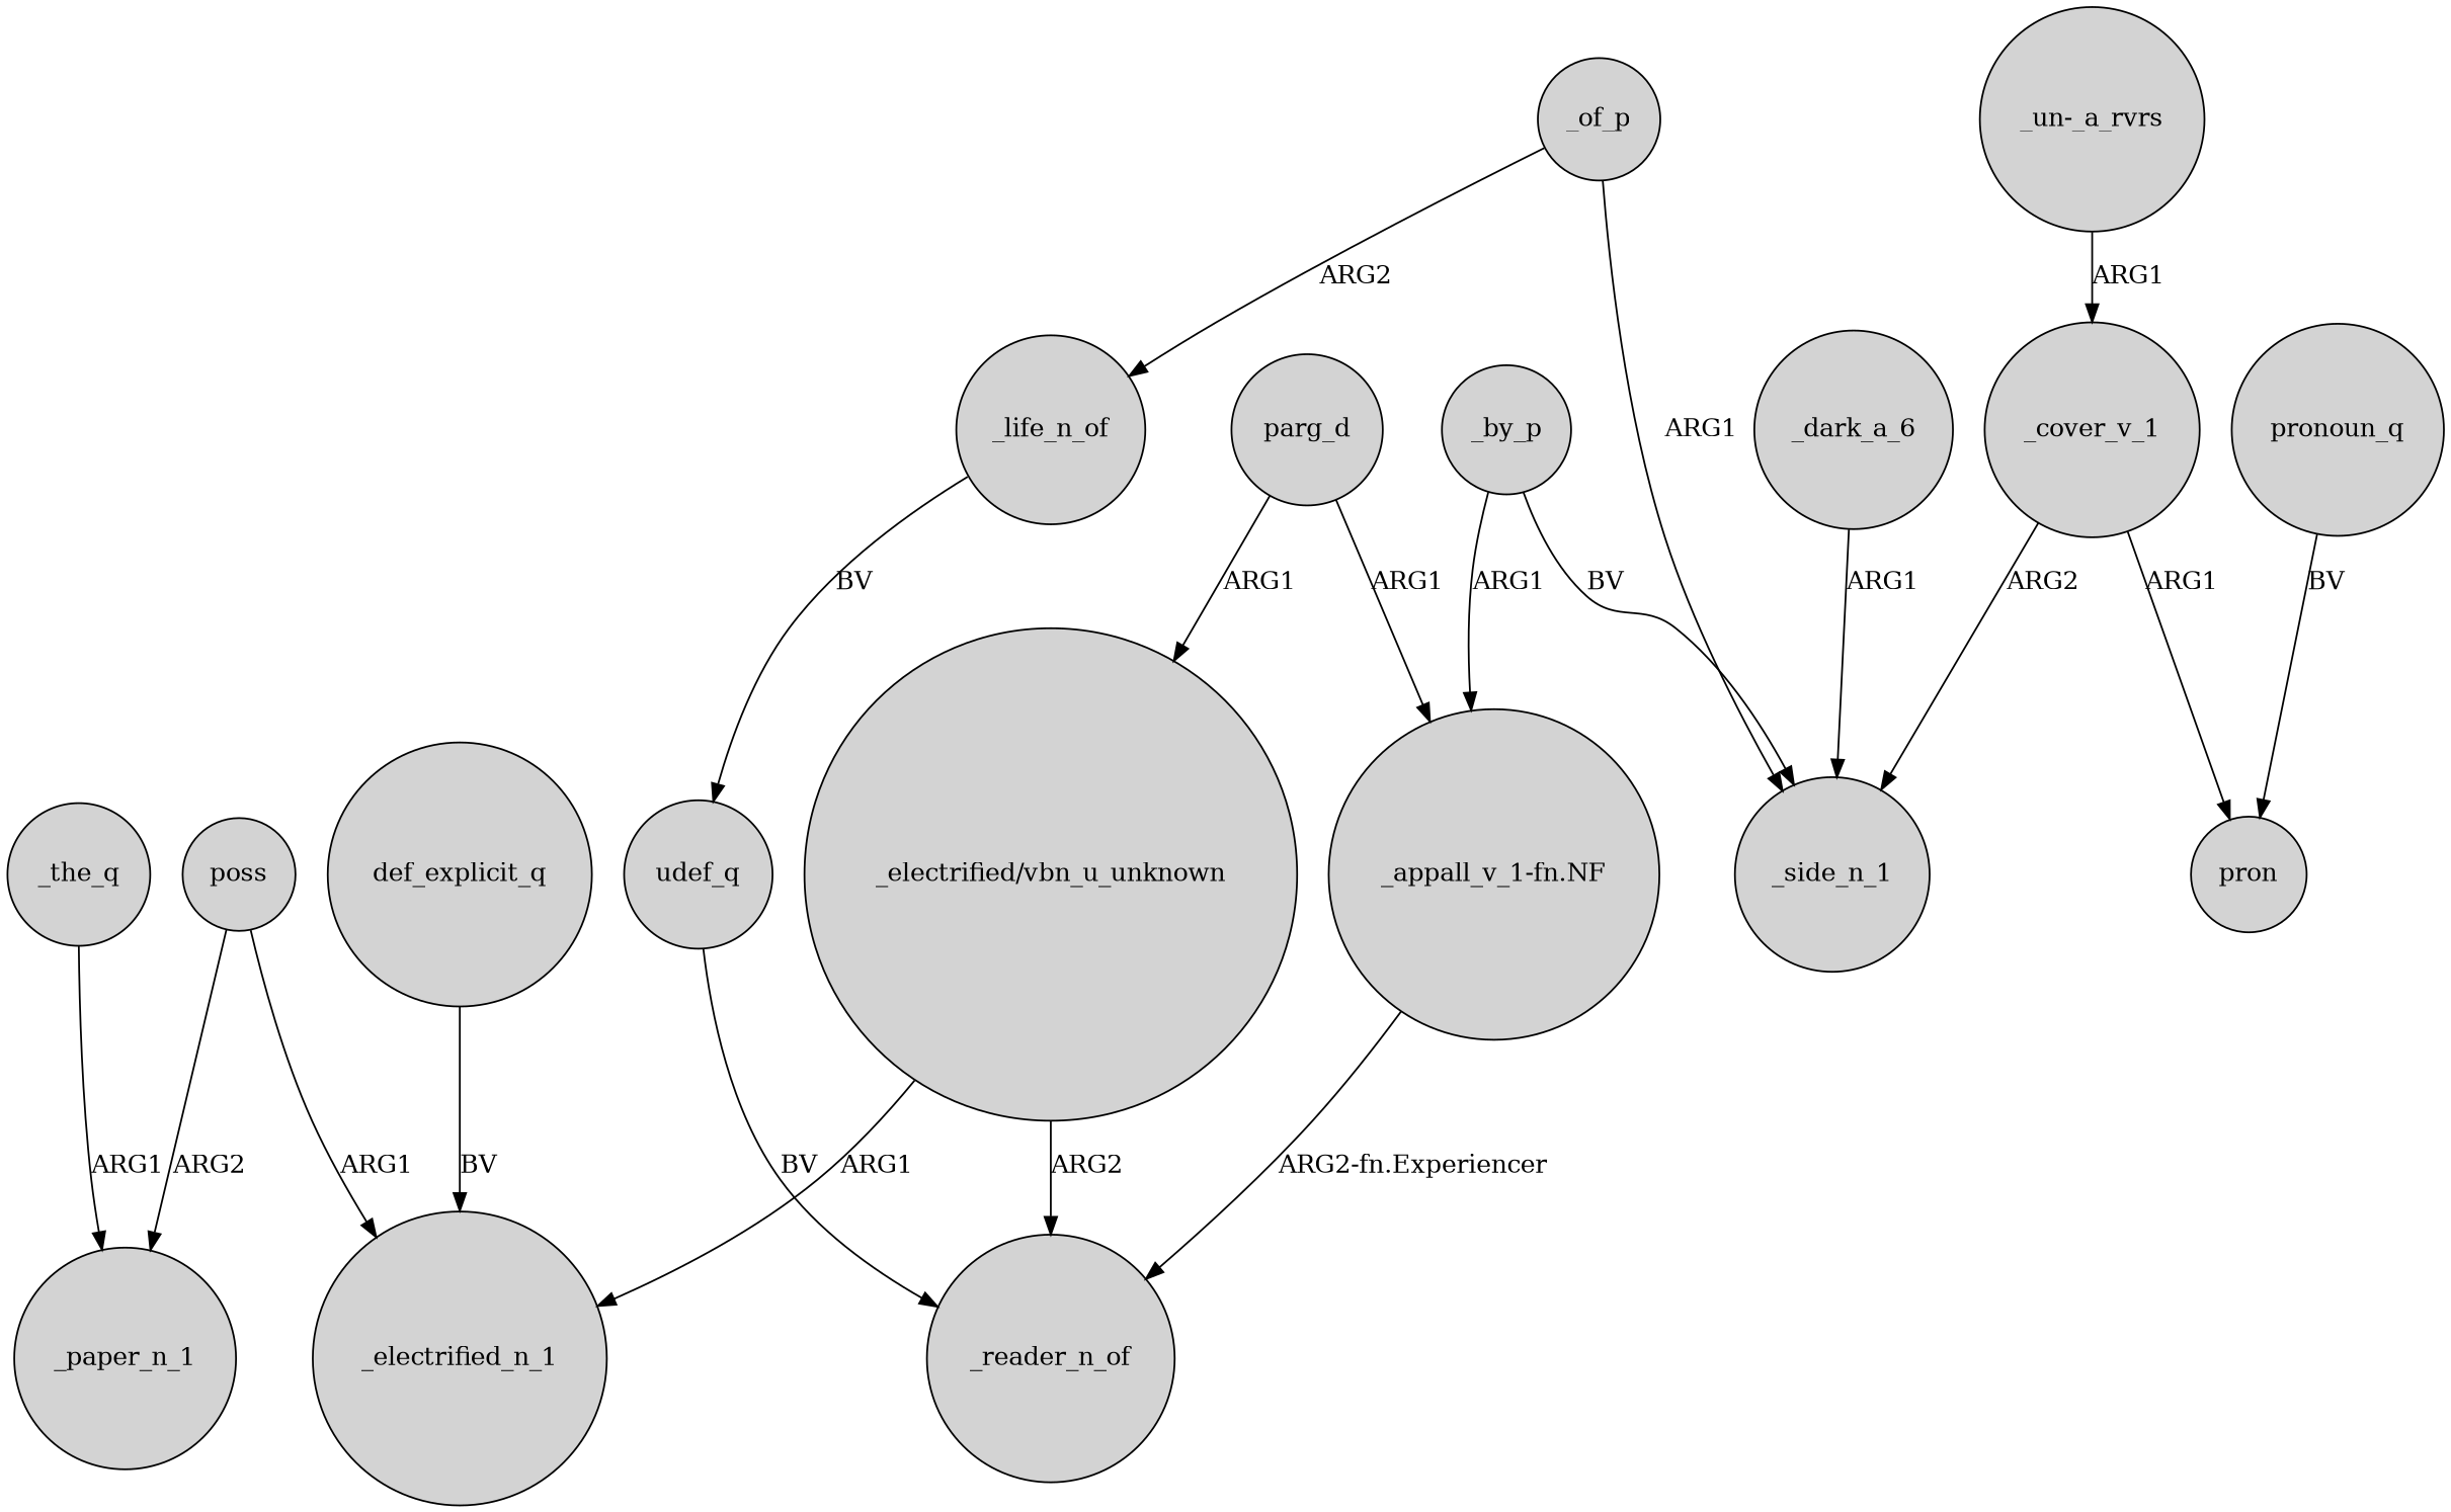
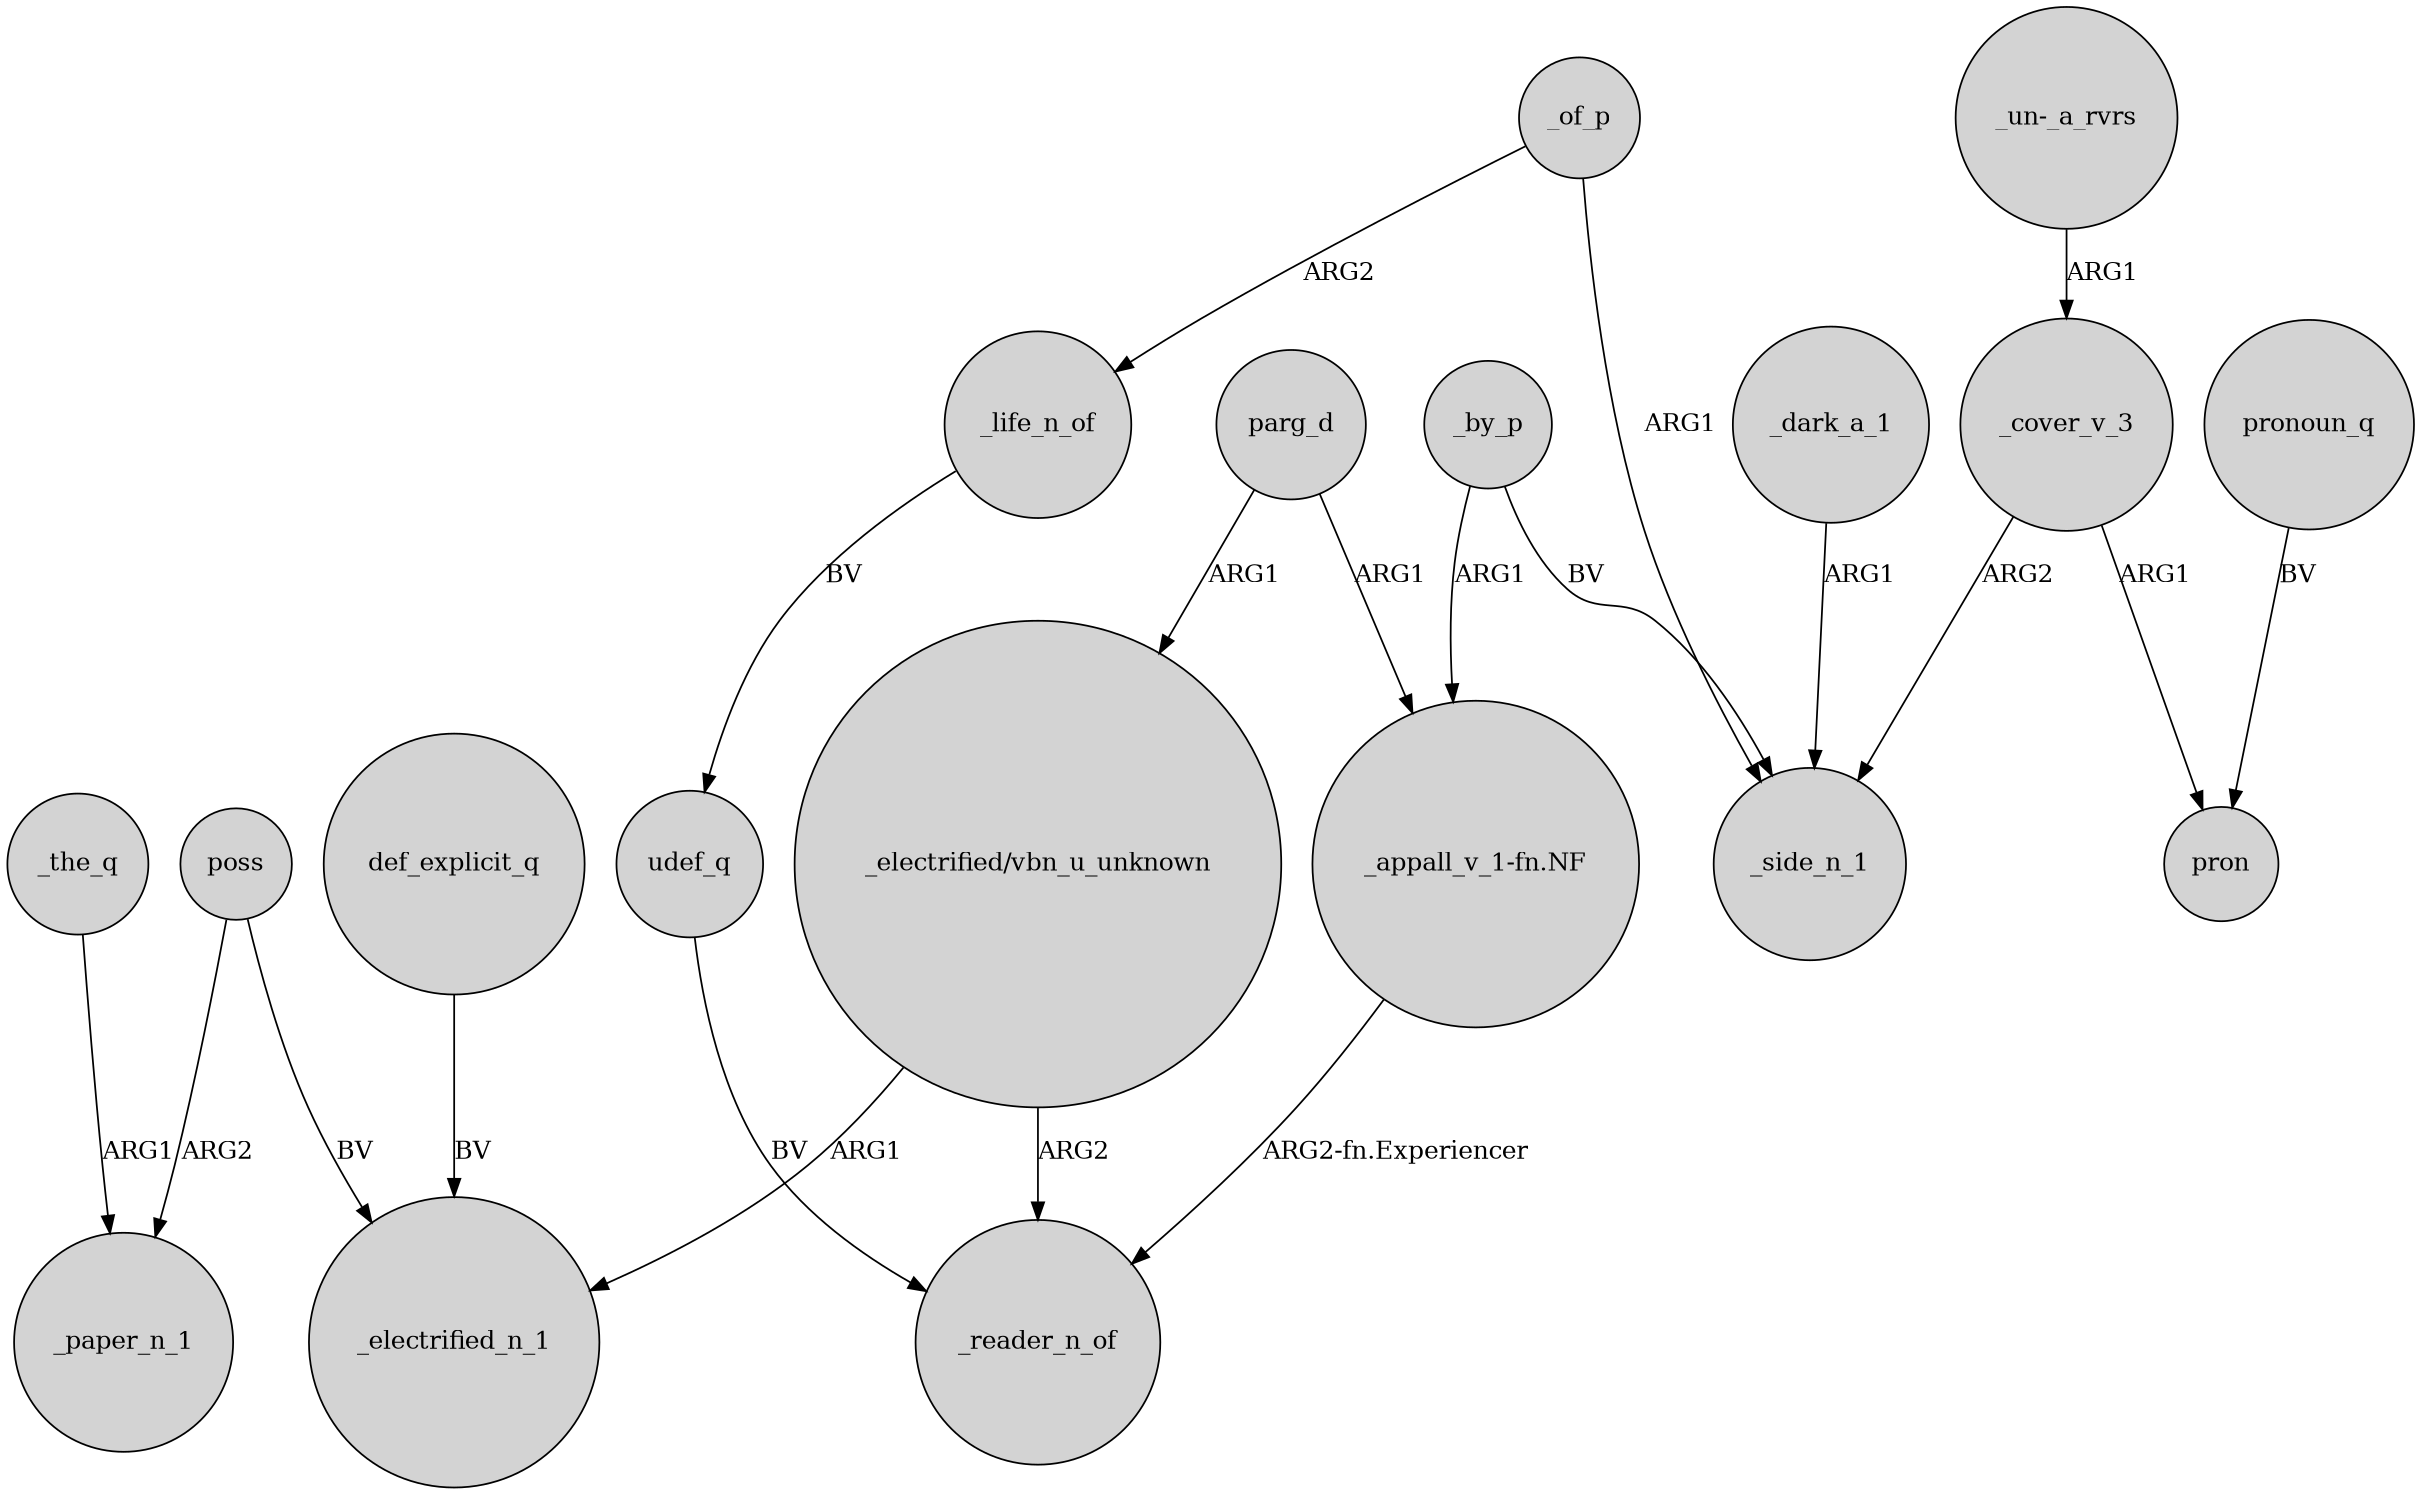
  digraph {
    node [shape=circle style=filled]
    _the_q
    _paper_n_1
    parg_d
    "_electrified/vbn_u_unknown"
    "_appall_v_1-fn.NF"
    _reader_n_of
    n7 [label=_electrified_n_1]
    udef_q
    _life_n_of
    "_un-_a_rvrs"
-   _cover_v_1
+   _cover_v_1 [label=_cover_v_3]
    _side_n_1
    pron
    pronoun_q
    poss
    _by_p
    def_explicit_q
    _of_p
-   _dark_a_1 [label=_dark_a_6]
+   _dark_a_1
    _the_q -> _paper_n_1 [label=ARG1]
    parg_d -> "_electrified/vbn_u_unknown" [label=ARG1]
    parg_d -> "_appall_v_1-fn.NF" [label=ARG1]
    "_electrified/vbn_u_unknown" -> _reader_n_of [label=ARG2]
    "_electrified/vbn_u_unknown" -> n7 [label=ARG1]
    "_appall_v_1-fn.NF" -> _reader_n_of [label="ARG2-fn.Experiencer"]
    udef_q -> _reader_n_of [label=BV]
    _life_n_of -> udef_q [label=BV]
    "_un-_a_rvrs" -> _cover_v_1 [label=ARG1]
    _cover_v_1 -> _side_n_1 [label=ARG2]
    _cover_v_1 -> pron [label=ARG1]
    pronoun_q -> pron [label=BV]
    poss -> _paper_n_1 [label=ARG2]
-   poss -> n7 [label=ARG1]
+   poss -> n7 [label=BV]
    _by_p -> "_appall_v_1-fn.NF" [label=ARG1]
    _by_p -> _side_n_1 [label=BV]
    def_explicit_q -> n7 [label=BV]
    _of_p -> _life_n_of [label=ARG2]
    _of_p -> _side_n_1 [label=ARG1]
    _dark_a_1 -> _side_n_1 [label=ARG1]
  }
